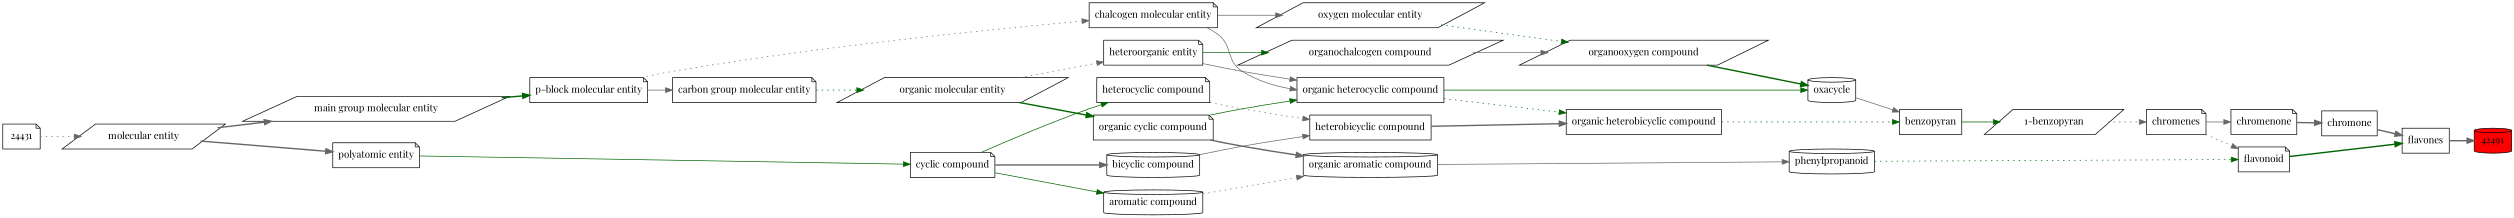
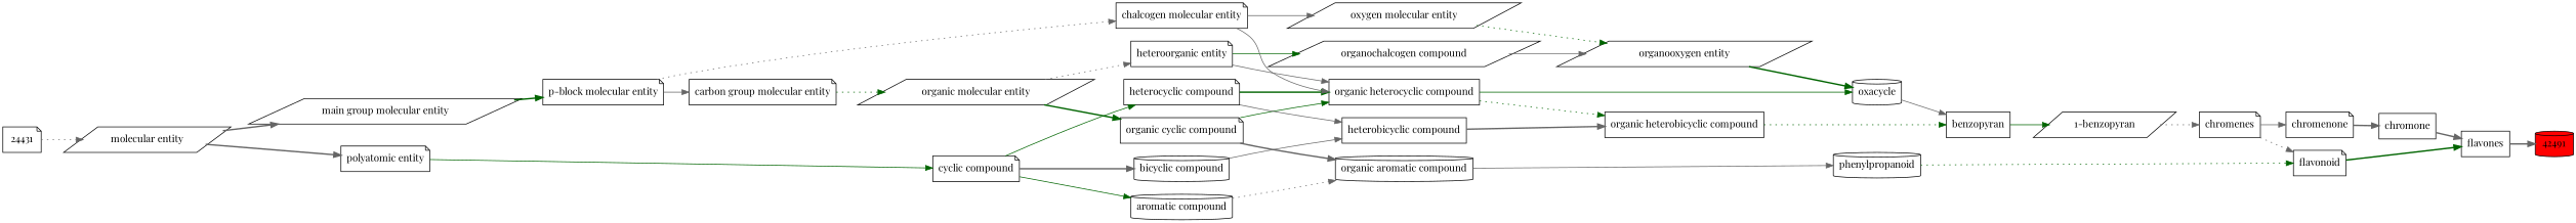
  digraph {
    fontname="Playfair Display"
    rankdir=LR
    node [fontname="Playfair Display" shape=note]
    edge [color=gray40 fontname="Playfair Display" style=solid]
    n1 [fillcolor=red label=42491 shape=cylinder style=filled]
    n2 [label=flavones shape=box]
    n3 [label=chromone shape=box]
    n4 [label=flavonoid]
    n5 [label=chromenone]
    n6 [label=chromenes]
    n7 [label=phenylpropanoid shape=cylinder]
    n8 [label="1-benzopyran" shape=parallelogram]
    n9 [label="organic aromatic compound" shape=cylinder]
    n10 [label=benzopyran shape=box]
    n11 [label="organic cyclic compound"]
    n12 [label="organic heterocyclic compound" shape=box]
    n13 [label=oxacycle shape=cylinder]
    n14 [label="organic heterobicyclic compound" shape=box]
    n15 [label="aromatic compound" shape=cylinder]
    n16 [label="organic molecular entity" shape=parallelogram]
    n17 [label="heteroorganic entity"]
    n18 [label="organochalcogen compound" shape=parallelogram]
    n19 [label="cyclic compound"]
    n20 [label="heterocyclic compound"]
    n21 [label="bicyclic compound" shape=cylinder]
    n22 [label="heterobicyclic compound" shape=box]
-   n23 [label="organooxygen compound" shape=parallelogram]
+   n23 [label="organooxygen entity" shape=parallelogram]
    n24 [label="carbon group molecular entity"]
    n25 [label="polyatomic entity"]
    n26 [label="oxygen molecular entity" shape=parallelogram]
    n27 [label="p-block molecular entity"]
    n28 [label="chalcogen molecular entity"]
    n29 [label="molecular entity" shape=parallelogram]
    n30 [label="main group molecular entity" shape=parallelogram]
    n31 [label=24431]
    n2 -> n1 [style=bold]
    n3 -> n2 [style=bold]
    n4 -> n2 [color=darkgreen style=bold]
    n5 -> n3 [style=bold]
    n6 -> n4 [style=dotted]
    n6 -> n5
    n7 -> n4 [color=darkgreen style=dotted]
    n8 -> n6 [style=dotted]
    n9 -> n7
    n10 -> n8 [color=darkgreen]
    n11 -> n9 [style=bold]
    n11 -> n12 [color=darkgreen]
    n12 -> n13 [color=darkgreen]
    n12 -> n14 [color=darkgreen style=dotted]
    n13 -> n10
    n14 -> n10 [color=darkgreen style=dotted]
    n15 -> n9 [style=dotted]
    n16 -> n11 [color=darkgreen style=bold]
    n16 -> n17 [style=dotted]
    n17 -> n12
    n17 -> n18 [color=darkgreen]
    n18 -> n23
    n19 -> n15 [color=darkgreen]
    n19 -> n20 [color=darkgreen]
    n19 -> n21 [style=bold]
-   n20 -> n22 [style=dotted]
+   n20 -> n12 [color=darkgreen style=bold]
+   n20 -> n22
    n21 -> n22
    n22 -> n14 [style=bold]
    n23 -> n13 [color=darkgreen style=bold]
    n24 -> n16 [color=darkgreen style=dotted]
    n25 -> n19 [color=darkgreen]
    n26 -> n23 [color=darkgreen style=dotted]
    n27 -> n24
    n27 -> n28 [style=dotted]
    n28 -> n12
    n28 -> n26
    n29 -> n25 [style=bold]
    n29 -> n30 [style=bold]
    n30 -> n27 [color=darkgreen style=bold]
    n31 -> n29 [style=dotted]
  }
